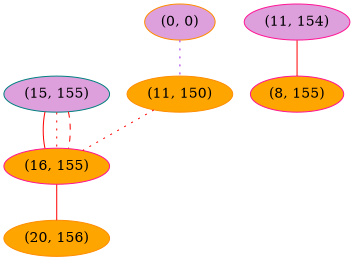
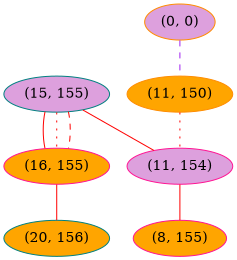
  graph {
    node [color=deeppink fillcolor=orange style=filled]
    edge [color=red style=solid weight=1]
    "(15, 155)" [color=teal fillcolor=plum]
    "(16, 155)"
    "(11, 154)" [fillcolor=plum]
-   "(20, 156)" [color=darkorange]
+   "(20, 156)" [color=teal]
    n5 [label="(8, 155)"]
    "(0, 0)" [color=darkorange fillcolor=plum]
    "(11, 150)" [color=darkorange]
    "(15, 155)" -- "(16, 155)"
    "(15, 155)" -- "(16, 155)" [style=dotted]
    "(15, 155)" -- "(16, 155)" [style=dashed]
+   "(15, 155)" -- "(11, 154)"
    "(16, 155)" -- "(20, 156)"
    "(11, 154)" -- n5
-   "(0, 0)" -- "(11, 150)" [color=purple style=dotted weight=4]
-   "(11, 150)" -- "(16, 155)" [style=dotted]
+   "(0, 0)" -- "(11, 150)" [color=purple style=dashed weight=4]
+   "(11, 150)" -- "(11, 154)" [style=dotted]
  }
